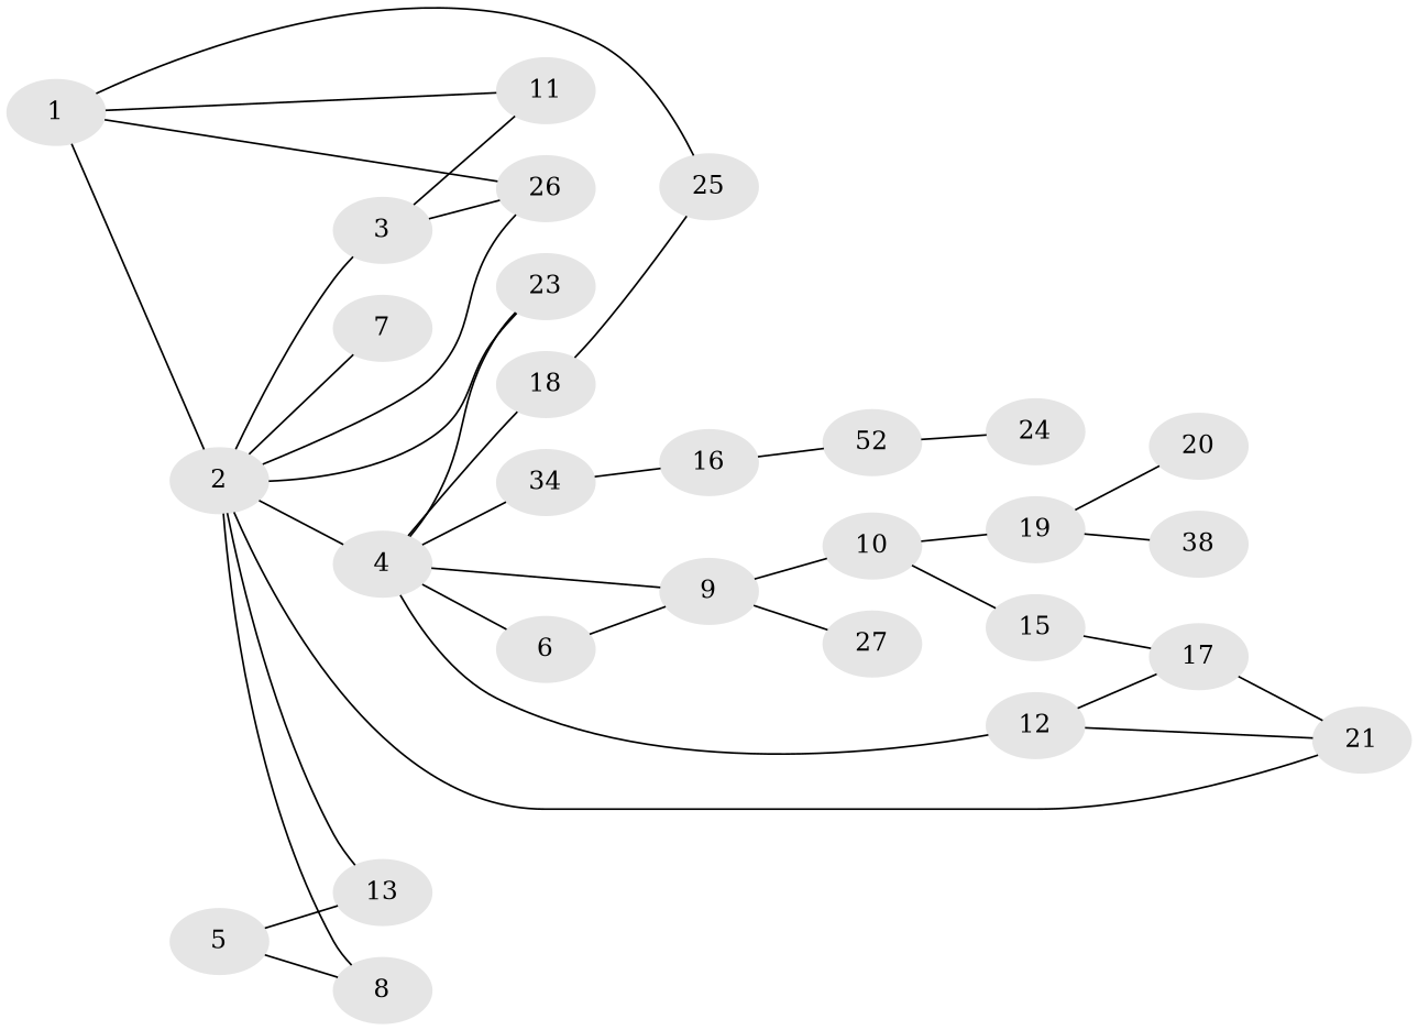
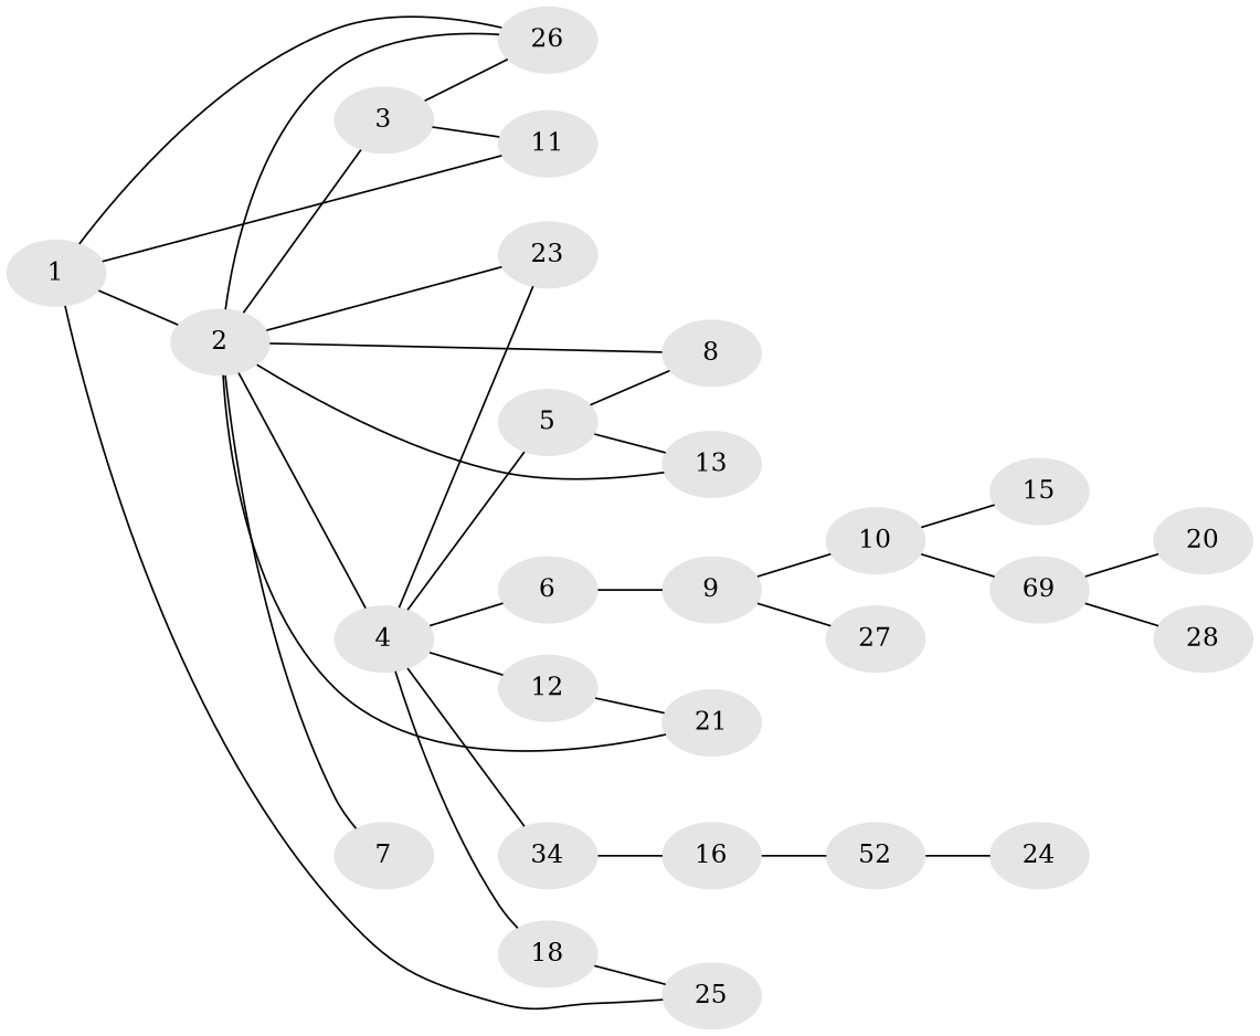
  graph {
    rankdir=LR
    node [color=gray90 style=filled]
    edge [weight=1.0]
    1
    2
    11
    25
    26
    3
    4
    7
    8
    13
    21
    23
    5
    6
    12
    n16 [label=34]
    18
    9
-   17
    16
    15
    10
    27
-   19
+   19 [label=69]
    20
-   28 [label=38]
+   28
    n27 [label=52]
    24
    1 -- 2
    1 -- 11
    1 -- 25
    1 -- 26
    2 -- 26
    2 -- 3
    2 -- 4
    2 -- 7
    2 -- 8
    2 -- 13
    2 -- 21
    2 -- 23
    3 -- 11
    3 -- 26 [weight=2.0]
    4 -- 23
-   4 -- 9
+   4 -- 5
    4 -- 6
    4 -- 12 [weight=2.0]
    4 -- n16
    4 -- 18
    5 -- 8
    5 -- 13
    6 -- 9
    12 -- 21
-   12 -- 17 [weight=2.0]
    n16 -- 16
    18 -- 25
    9 -- 10
    9 -- 27
-   17 -- 21
    16 -- n27
-   15 -- 17
    10 -- 15
    10 -- 19
    19 -- 20
    19 -- 28
    n27 -- 24
  }
